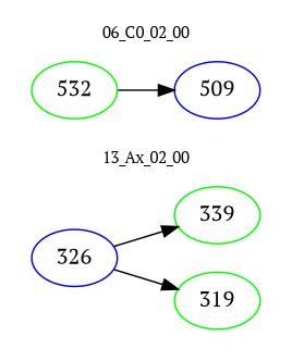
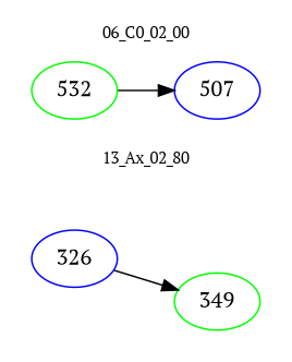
  digraph {
    fontname="PT Serif"
    rankdir=LR
    node [color=green fontname="PT Serif"]
    edge [color=black fontname="PT Serif"]
-   n1 [label=319]
+   n1 [label=349]
    n2 [color=blue label=326]
-   n3 [label=339]
    n4 [label=532]
-   n5 [color=blue label=509]
+   n5 [color=blue label=507]
    subgraph cluster_1 {
      color=white
      fontsize=10
-     label="13_Ax_02_00"
+     label="13_Ax_02_80"
      n1
      n2
-     n3
    }
    subgraph cluster_2 {
      color=white
      fontsize=10
      label="06_C0_02_00"
      n4
      n5
    }
    n2 -> n1
-   n2 -> n3
    n4 -> n5
  }
